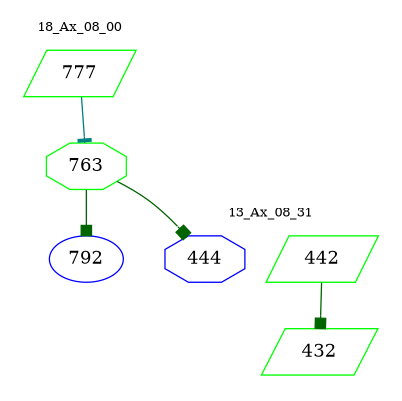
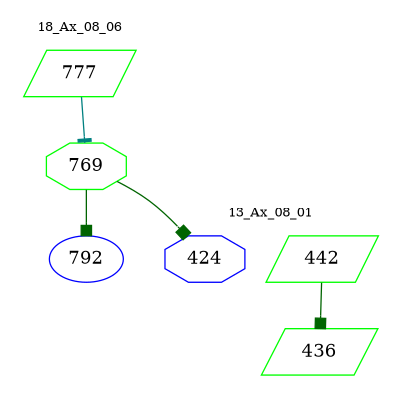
  digraph {
    node [color=green shape=parallelogram]
    edge [arrowhead=box color=darkgreen]
    n1 [label=777]
-   n2 [label=763 shape=octagon]
+   n2 [label=769 shape=octagon]
    n3 [color=blue label=792 shape=ellipse]
    n4 [label=442]
-   n5 [label=432]
-   n6 [color=blue label=444 shape=octagon]
+   n5 [label=436]
+   n6 [color=blue label=424 shape=octagon]
    subgraph cluster_1 {
      color=white
      fontsize=10
-     label="18_Ax_08_00"
+     label="18_Ax_08_06"
      n1
      n2
      n3
    }
    subgraph cluster_2 {
      color=white
      fontsize=10
-     label="13_Ax_08_31"
+     label="13_Ax_08_01"
      n4
      n5
      n6
    }
    n1 -> n2 [arrowhead=tee color=teal]
    n2 -> n3
    n2 -> n6
    n4 -> n5
  }
